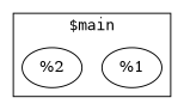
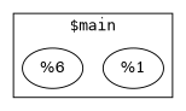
  graph {
    fontname=monospace
    n1 [label="%1"]
-   n2 [label="%2"]
+   n2 [label="%6"]
    subgraph cluster_1 {
      label="$main"
      n1
      n2
    }
    subgraph cluster_2 {
      label="$exit"
    }
  }
